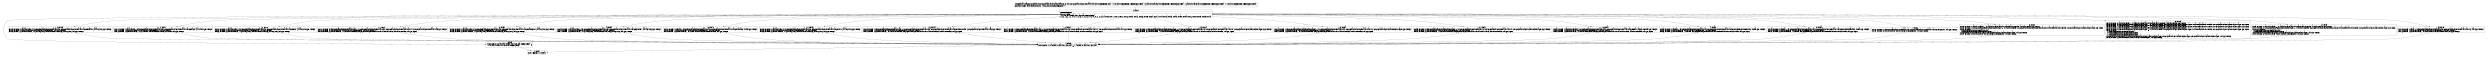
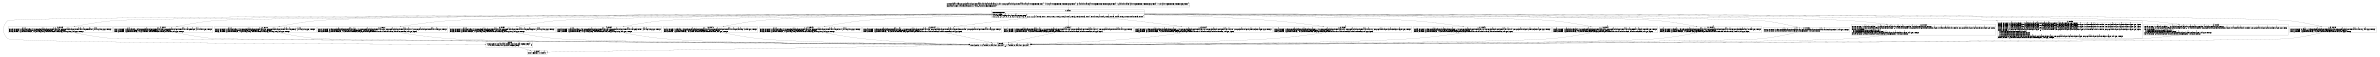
  digraph {
    node [shape=record]
    n1 [label="{0\:\ 0x0000|MTH_ENTER_BLOCK\l|0x0006: SWITCH  \l  (r4 I:?[int, float, boolean, short, byte, char, OBJECT, ARRAY])\l k:[2, 3, 4, 5, 6, 7, 8, 9, 10, 11, 12, 13, 14, 15, 16, 17, 18, 19, 20, 21, 22, 23] t:[0x0005, 0x0011, 0x001c, 0x0027, 0x0032, 0x003d, 0x0048, 0x0053, 0x005e, 0x0069, 0x0074, 0x007f, 0x008a, 0x0096, 0x00a2, 0x00ae, 0x00ba, 0x00c6, 0x00ce, 0x00de, 0x00fe, 0x010e] \l}"]
    n2 [label="{1\:\ 0x0003|0x0003: CONST  (r0 I:?[int, float, boolean, short, byte, char, OBJECT, ARRAY]) = \l  (0 ?[int, float, boolean, short, byte, char, OBJECT, ARRAY])\l \l}"]
    n3 [label="{3\:\ 0x0005|0x0005: INVOKE  (r0 I:java.lang.String) = (r3 I:com.google.android.gms.internal.ads.zzani) com.google.android.gms.internal.ads.zzani.getHeadline():java.lang.String type: VIRTUAL \l0x0009: INVOKE  (r6 I:android.os.Parcel) android.os.Parcel.writeNoException():void type: VIRTUAL \l0x000c: INVOKE  (r6 I:android.os.Parcel), (r0 I:java.lang.String) android.os.Parcel.writeString(java.lang.String):void type: VIRTUAL \l}"]
    n4 [label="{5\:\ 0x0011|0x0011: INVOKE  (r0 I:java.util.List) = (r3 I:com.google.android.gms.internal.ads.zzani) com.google.android.gms.internal.ads.zzani.getImages():java.util.List type: VIRTUAL \l0x0015: INVOKE  (r6 I:android.os.Parcel) android.os.Parcel.writeNoException():void type: VIRTUAL \l0x0018: INVOKE  (r6 I:android.os.Parcel), (r0 I:java.util.List) android.os.Parcel.writeList(java.util.List):void type: VIRTUAL \l}"]
    n5 [label="{6\:\ 0x001c|0x001c: INVOKE  (r0 I:java.lang.String) = (r3 I:com.google.android.gms.internal.ads.zzani) com.google.android.gms.internal.ads.zzani.getBody():java.lang.String type: VIRTUAL \l0x0020: INVOKE  (r6 I:android.os.Parcel) android.os.Parcel.writeNoException():void type: VIRTUAL \l0x0023: INVOKE  (r6 I:android.os.Parcel), (r0 I:java.lang.String) android.os.Parcel.writeString(java.lang.String):void type: VIRTUAL \l}"]
    n6 [label="{7\:\ 0x0027|0x0027: INVOKE  (r0 I:com.google.android.gms.internal.ads.zzaeh) = (r3 I:com.google.android.gms.internal.ads.zzani) com.google.android.gms.internal.ads.zzani.zzri():com.google.android.gms.internal.ads.zzaeh type: VIRTUAL \l0x002b: INVOKE  (r6 I:android.os.Parcel) android.os.Parcel.writeNoException():void type: VIRTUAL \l0x002e: INVOKE  (r6 I:android.os.Parcel), (r0 I:android.os.IInterface) com.google.android.gms.internal.ads.zzfo.zza(android.os.Parcel, android.os.IInterface):void type: STATIC \l}"]
    n7 [label="{8\:\ 0x0032|0x0032: INVOKE  (r0 I:java.lang.String) = (r3 I:com.google.android.gms.internal.ads.zzani) com.google.android.gms.internal.ads.zzani.getCallToAction():java.lang.String type: VIRTUAL \l0x0036: INVOKE  (r6 I:android.os.Parcel) android.os.Parcel.writeNoException():void type: VIRTUAL \l0x0039: INVOKE  (r6 I:android.os.Parcel), (r0 I:java.lang.String) android.os.Parcel.writeString(java.lang.String):void type: VIRTUAL \l}"]
    n8 [label="{9\:\ 0x003d|0x003d: INVOKE  (r0 I:java.lang.String) = (r3 I:com.google.android.gms.internal.ads.zzani) com.google.android.gms.internal.ads.zzani.getAdvertiser():java.lang.String type: VIRTUAL \l0x0041: INVOKE  (r6 I:android.os.Parcel) android.os.Parcel.writeNoException():void type: VIRTUAL \l0x0044: INVOKE  (r6 I:android.os.Parcel), (r0 I:java.lang.String) android.os.Parcel.writeString(java.lang.String):void type: VIRTUAL \l}"]
    n9 [label="{10\:\ 0x0048|0x0048: INVOKE  (r0 I:double) = (r3 I:com.google.android.gms.internal.ads.zzani) com.google.android.gms.internal.ads.zzani.getStarRating():double type: VIRTUAL \l0x004c: INVOKE  (r6 I:android.os.Parcel) android.os.Parcel.writeNoException():void type: VIRTUAL \l0x004f: INVOKE  (r6 I:android.os.Parcel), (r0 I:double) android.os.Parcel.writeDouble(double):void type: VIRTUAL \l}"]
    n10 [label="{11\:\ 0x0053|0x0053: INVOKE  (r0 I:java.lang.String) = (r3 I:com.google.android.gms.internal.ads.zzani) com.google.android.gms.internal.ads.zzani.getStore():java.lang.String type: VIRTUAL \l0x0057: INVOKE  (r6 I:android.os.Parcel) android.os.Parcel.writeNoException():void type: VIRTUAL \l0x005a: INVOKE  (r6 I:android.os.Parcel), (r0 I:java.lang.String) android.os.Parcel.writeString(java.lang.String):void type: VIRTUAL \l}"]
    n11 [label="{13\:\ 0x0069|0x0069: INVOKE  (r0 I:com.google.android.gms.internal.ads.zzaap) = (r3 I:com.google.android.gms.internal.ads.zzani) com.google.android.gms.internal.ads.zzani.getVideoController():com.google.android.gms.internal.ads.zzaap type: VIRTUAL \l0x006d: INVOKE  (r6 I:android.os.Parcel) android.os.Parcel.writeNoException():void type: VIRTUAL \l0x0070: INVOKE  (r6 I:android.os.Parcel), (r0 I:android.os.IInterface) com.google.android.gms.internal.ads.zzfo.zza(android.os.Parcel, android.os.IInterface):void type: STATIC \l}"]
    n12 [label="{14\:\ 0x0074|0x0074: INVOKE  (r0 I:com.google.android.gms.internal.ads.zzadz) = (r3 I:com.google.android.gms.internal.ads.zzani) com.google.android.gms.internal.ads.zzani.zzrj():com.google.android.gms.internal.ads.zzadz type: VIRTUAL \l0x0078: INVOKE  (r6 I:android.os.Parcel) android.os.Parcel.writeNoException():void type: VIRTUAL \l0x007b: INVOKE  (r6 I:android.os.Parcel), (r0 I:android.os.IInterface) com.google.android.gms.internal.ads.zzfo.zza(android.os.Parcel, android.os.IInterface):void type: STATIC \l}"]
    n13 [label="{15\:\ 0x007f|0x007f: INVOKE  (r0 I:com.google.android.gms.dynamic.IObjectWrapper) = (r3 I:com.google.android.gms.internal.ads.zzani) com.google.android.gms.internal.ads.zzani.zzso():com.google.android.gms.dynamic.IObjectWrapper type: VIRTUAL \l0x0083: INVOKE  (r6 I:android.os.Parcel) android.os.Parcel.writeNoException():void type: VIRTUAL \l0x0086: INVOKE  (r6 I:android.os.Parcel), (r0 I:android.os.IInterface) com.google.android.gms.internal.ads.zzfo.zza(android.os.Parcel, android.os.IInterface):void type: STATIC \l}"]
    n14 [label="{16\:\ 0x008a|0x008a: INVOKE  (r0 I:com.google.android.gms.dynamic.IObjectWrapper) = (r3 I:com.google.android.gms.internal.ads.zzani) com.google.android.gms.internal.ads.zzani.zzsp():com.google.android.gms.dynamic.IObjectWrapper type: VIRTUAL \l0x008e: INVOKE  (r6 I:android.os.Parcel) android.os.Parcel.writeNoException():void type: VIRTUAL \l0x0091: INVOKE  (r6 I:android.os.Parcel), (r0 I:android.os.IInterface) com.google.android.gms.internal.ads.zzfo.zza(android.os.Parcel, android.os.IInterface):void type: STATIC \l}"]
    n15 [label="{17\:\ 0x0096|0x0096: INVOKE  (r0 I:com.google.android.gms.dynamic.IObjectWrapper) = (r3 I:com.google.android.gms.internal.ads.zzani) com.google.android.gms.internal.ads.zzani.zzrk():com.google.android.gms.dynamic.IObjectWrapper type: VIRTUAL \l0x009a: INVOKE  (r6 I:android.os.Parcel) android.os.Parcel.writeNoException():void type: VIRTUAL \l0x009d: INVOKE  (r6 I:android.os.Parcel), (r0 I:android.os.IInterface) com.google.android.gms.internal.ads.zzfo.zza(android.os.Parcel, android.os.IInterface):void type: STATIC \l}"]
    n16 [label="{18\:\ 0x00a2|0x00a2: INVOKE  (r0 I:android.os.Bundle) = (r3 I:com.google.android.gms.internal.ads.zzani) com.google.android.gms.internal.ads.zzani.getExtras():android.os.Bundle type: VIRTUAL \l0x00a6: INVOKE  (r6 I:android.os.Parcel) android.os.Parcel.writeNoException():void type: VIRTUAL \l0x00a9: INVOKE  (r6 I:android.os.Parcel), (r0 I:android.os.Parcelable) com.google.android.gms.internal.ads.zzfo.zzb(android.os.Parcel, android.os.Parcelable):void type: STATIC \l}"]
-   n17 [label="{19\:\ 0x00ae|0x00ae: INVOKE  (r0 I:boolean) = (r3 I:com.google.android.gms.internal.ads.zzani) com.google.android.gms.internal.ads.zzani.getOverrideImpressionRecording():boolean type: VIRTUAL \l0x00b2: INVOKE  (r6 I:android.os.Parcel) android.os.Parcel.writeNoException():void type: VIRTUAL \l0x00b5: INVOKE  (r6 I:android.os.Parcel), (r0 I:boolean) com.google.android.gms.internal.ads.zzfo.writeBoolean(android.os.Parcel, boolean):void type: STATIC \l}"]
    n18 [label="{20\:\ 0x00ba|0x00ba: INVOKE  (r0 I:boolean) = (r3 I:com.google.android.gms.internal.ads.zzani) com.google.android.gms.internal.ads.zzani.getOverrideClickHandling():boolean type: VIRTUAL \l0x00be: INVOKE  (r6 I:android.os.Parcel) android.os.Parcel.writeNoException():void type: VIRTUAL \l0x00c1: INVOKE  (r6 I:android.os.Parcel), (r0 I:boolean) com.google.android.gms.internal.ads.zzfo.writeBoolean(android.os.Parcel, boolean):void type: STATIC \l}"]
    n19 [label="{21\:\ 0x00c6|0x00c6: INVOKE  (r3 I:com.google.android.gms.internal.ads.zzani) com.google.android.gms.internal.ads.zzani.recordImpression():void type: VIRTUAL \l0x00c9: INVOKE  (r6 I:android.os.Parcel) android.os.Parcel.writeNoException():void type: VIRTUAL \l}"]
-   n20 [label="{22\:\ 0x00ce|0x00ce: INVOKE  (r0 I:android.os.IBinder) = (r5 I:android.os.Parcel) android.os.Parcel.readStrongBinder():android.os.IBinder type: VIRTUAL \l0x00d2: INVOKE  (r0 I:com.google.android.gms.dynamic.IObjectWrapper) = (r0 I:android.os.IBinder) com.google.android.gms.dynamic.IObjectWrapper.Stub.asInterface(android.os.IBinder):com.google.android.gms.dynamic.IObjectWrapper type: STATIC \l0x00d6: INVOKE  \l  (r3 I:com.google.android.gms.internal.ads.zzani)\l  (r0 I:com.google.android.gms.dynamic.IObjectWrapper)\l com.google.android.gms.internal.ads.zzani.zzt(com.google.android.gms.dynamic.IObjectWrapper):void type: VIRTUAL \l0x00d9: INVOKE  (r6 I:android.os.Parcel) android.os.Parcel.writeNoException():void type: VIRTUAL \l}"]
+   n20 [label="{22\:\ 0x00ce|0x00ce: INVOKE  (r0 I:android.os.IBinder) = (r5 I:android.os.Parcel) android.os.Parcel.readStrongBinder():android.os.IBinder type: VIRTUAL \l0x00d2: INVOKE  (r0 I:com.google.android.gms.dynamic.IObjectWrapper) = (r0 I:android.os.IBinder) com.google.android.gms.dynamic.IObjectWrapper.Stub.asInterface(android.os.IBinder):com.google.android.gms.dynamic.IObjectWrapper type: STATIC \l0x00d6: IMMUTABLE  \l  (r3 I:com.google.android.gms.internal.ads.zzani)\l  (r0 I:com.google.android.gms.dynamic.IObjectWrapper)\l com.google.android.gms.internal.ads.zzani.zzt(com.google.android.gms.dynamic.IObjectWrapper):void type: VIRTUAL \l0x00d9: INVOKE  (r6 I:android.os.Parcel) android.os.Parcel.writeNoException():void type: VIRTUAL \l}"]
    n21 [label="{23\:\ 0x00de|0x00de: INVOKE  (r0 I:android.os.IBinder) = (r5 I:android.os.Parcel) android.os.Parcel.readStrongBinder():android.os.IBinder type: VIRTUAL \l0x00e2: INVOKE  (r0 I:com.google.android.gms.dynamic.IObjectWrapper) = (r0 I:android.os.IBinder) com.google.android.gms.dynamic.IObjectWrapper.Stub.asInterface(android.os.IBinder):com.google.android.gms.dynamic.IObjectWrapper type: STATIC \l0x00e6: INVOKE  (r1 I:android.os.IBinder) = (r5 I:android.os.Parcel) android.os.Parcel.readStrongBinder():android.os.IBinder type: VIRTUAL \l0x00ea: INVOKE  (r1 I:com.google.android.gms.dynamic.IObjectWrapper) = (r1 I:android.os.IBinder) com.google.android.gms.dynamic.IObjectWrapper.Stub.asInterface(android.os.IBinder):com.google.android.gms.dynamic.IObjectWrapper type: STATIC \l0x00ee: INVOKE  (r2 I:android.os.IBinder) = (r5 I:android.os.Parcel) android.os.Parcel.readStrongBinder():android.os.IBinder type: VIRTUAL \l0x00f2: INVOKE  (r2 I:com.google.android.gms.dynamic.IObjectWrapper) = (r2 I:android.os.IBinder) com.google.android.gms.dynamic.IObjectWrapper.Stub.asInterface(android.os.IBinder):com.google.android.gms.dynamic.IObjectWrapper type: STATIC \l0x00f6: INVOKE  \l  (r3 I:com.google.android.gms.internal.ads.zzani)\l  (r0 I:com.google.android.gms.dynamic.IObjectWrapper)\l  (r1 I:com.google.android.gms.dynamic.IObjectWrapper)\l  (r2 I:com.google.android.gms.dynamic.IObjectWrapper)\l com.google.android.gms.internal.ads.zzani.zzc(com.google.android.gms.dynamic.IObjectWrapper, com.google.android.gms.dynamic.IObjectWrapper, com.google.android.gms.dynamic.IObjectWrapper):void type: VIRTUAL \l0x00f9: INVOKE  (r6 I:android.os.Parcel) android.os.Parcel.writeNoException():void type: VIRTUAL \l}"]
-   n22 [label="{24\:\ 0x00fe|0x00fe: INVOKE  (r0 I:android.os.IBinder) = (r5 I:android.os.Parcel) android.os.Parcel.readStrongBinder():android.os.IBinder type: VIRTUAL \l0x0102: INVOKE  (r0 I:com.google.android.gms.dynamic.IObjectWrapper) = (r0 I:android.os.IBinder) com.google.android.gms.dynamic.IObjectWrapper.Stub.asInterface(android.os.IBinder):com.google.android.gms.dynamic.IObjectWrapper type: STATIC \l0x0106: IMMUTABLE  \l  (r3 I:com.google.android.gms.internal.ads.zzani)\l  (r0 I:com.google.android.gms.dynamic.IObjectWrapper)\l com.google.android.gms.internal.ads.zzani.zzv(com.google.android.gms.dynamic.IObjectWrapper):void type: VIRTUAL \l0x0109: INVOKE  (r6 I:android.os.Parcel) android.os.Parcel.writeNoException():void type: VIRTUAL \l}"]
+   n22 [label="{24\:\ 0x00fe|0x00fe: INVOKE  (r0 I:android.os.IBinder) = (r5 I:android.os.Parcel) android.os.Parcel.readStrongBinder():android.os.IBinder type: VIRTUAL \l0x0102: INVOKE  (r0 I:com.google.android.gms.dynamic.IObjectWrapper) = (r0 I:android.os.IBinder) com.google.android.gms.dynamic.IObjectWrapper.Stub.asInterface(android.os.IBinder):com.google.android.gms.dynamic.IObjectWrapper type: STATIC \l0x0106: INVOKE  \l  (r3 I:com.google.android.gms.internal.ads.zzani)\l  (r0 I:com.google.android.gms.dynamic.IObjectWrapper)\l com.google.android.gms.internal.ads.zzani.zzv(com.google.android.gms.dynamic.IObjectWrapper):void type: VIRTUAL \l0x0109: INVOKE  (r6 I:android.os.Parcel) android.os.Parcel.writeNoException():void type: VIRTUAL \l}"]
    n23 [label="{25\:\ 0x010e|0x010e: INVOKE  (r0 I:float) = (r3 I:com.google.android.gms.internal.ads.zzani) com.google.android.gms.internal.ads.zzani.zzsq():float type: VIRTUAL \l0x0112: INVOKE  (r6 I:android.os.Parcel) android.os.Parcel.writeNoException():void type: VIRTUAL \l0x0115: INVOKE  (r6 I:android.os.Parcel), (r0 I:float) android.os.Parcel.writeFloat(float):void type: VIRTUAL \l}"]
    n24 [label="{2\:\ 0x0004|0x0004: RETURN  (r0 I:boolean) \l}"]
    n25 [label="{4\:\ 0x000f|0x000f: CONST  (r0 I:?[boolean, int, float, short, byte, char]) = (1 ?[boolean, int, float, short, byte, char]) \l}"]
    n26 [label="{protected final boolean com.google.android.gms.internal.ads.zzani.dispatchTransaction((r3 'this' I:com.google.android.gms.internal.ads.zzani A[IMMUTABLE_TYPE, THIS]), (r4 I:int A[IMMUTABLE_TYPE, METHOD_ARGUMENT]), (r5 I:android.os.Parcel A[IMMUTABLE_TYPE, METHOD_ARGUMENT]), (r6 I:android.os.Parcel A[IMMUTABLE_TYPE, METHOD_ARGUMENT]), (r7 I:int A[IMMUTABLE_TYPE, METHOD_ARGUMENT]))  | Annotation[SYSTEM, dalvik.annotation.Throws, \{value=[android.os.RemoteException]\}]\l}"]
    n1 -> n2
    n1 -> n3
    n1 -> n4
    n1 -> n5
    n1 -> n6
    n1 -> n7
    n1 -> n8
    n1 -> n9
    n1 -> n10
    n1 -> n11
    n1 -> n12
    n1 -> n13
    n1 -> n14
    n1 -> n15
    n1 -> n16
-   n1 -> n17
    n1 -> n18
    n1 -> n19
    n1 -> n20
    n1 -> n21
    n1 -> n22
    n1 -> n23
    n2 -> n24
    n3 -> n25
    n4 -> n25
    n5 -> n25
    n6 -> n25
    n7 -> n25
    n8 -> n25
    n9 -> n25
    n10 -> n25
    n11 -> n25
    n12 -> n25
    n13 -> n25
    n14 -> n25
    n15 -> n25
    n16 -> n25
-   n17 -> n25
    n18 -> n25
    n19 -> n25
    n20 -> n25
    n22 -> n25
    n23 -> n25
    n25 -> n24
    n26 -> n1
  }
